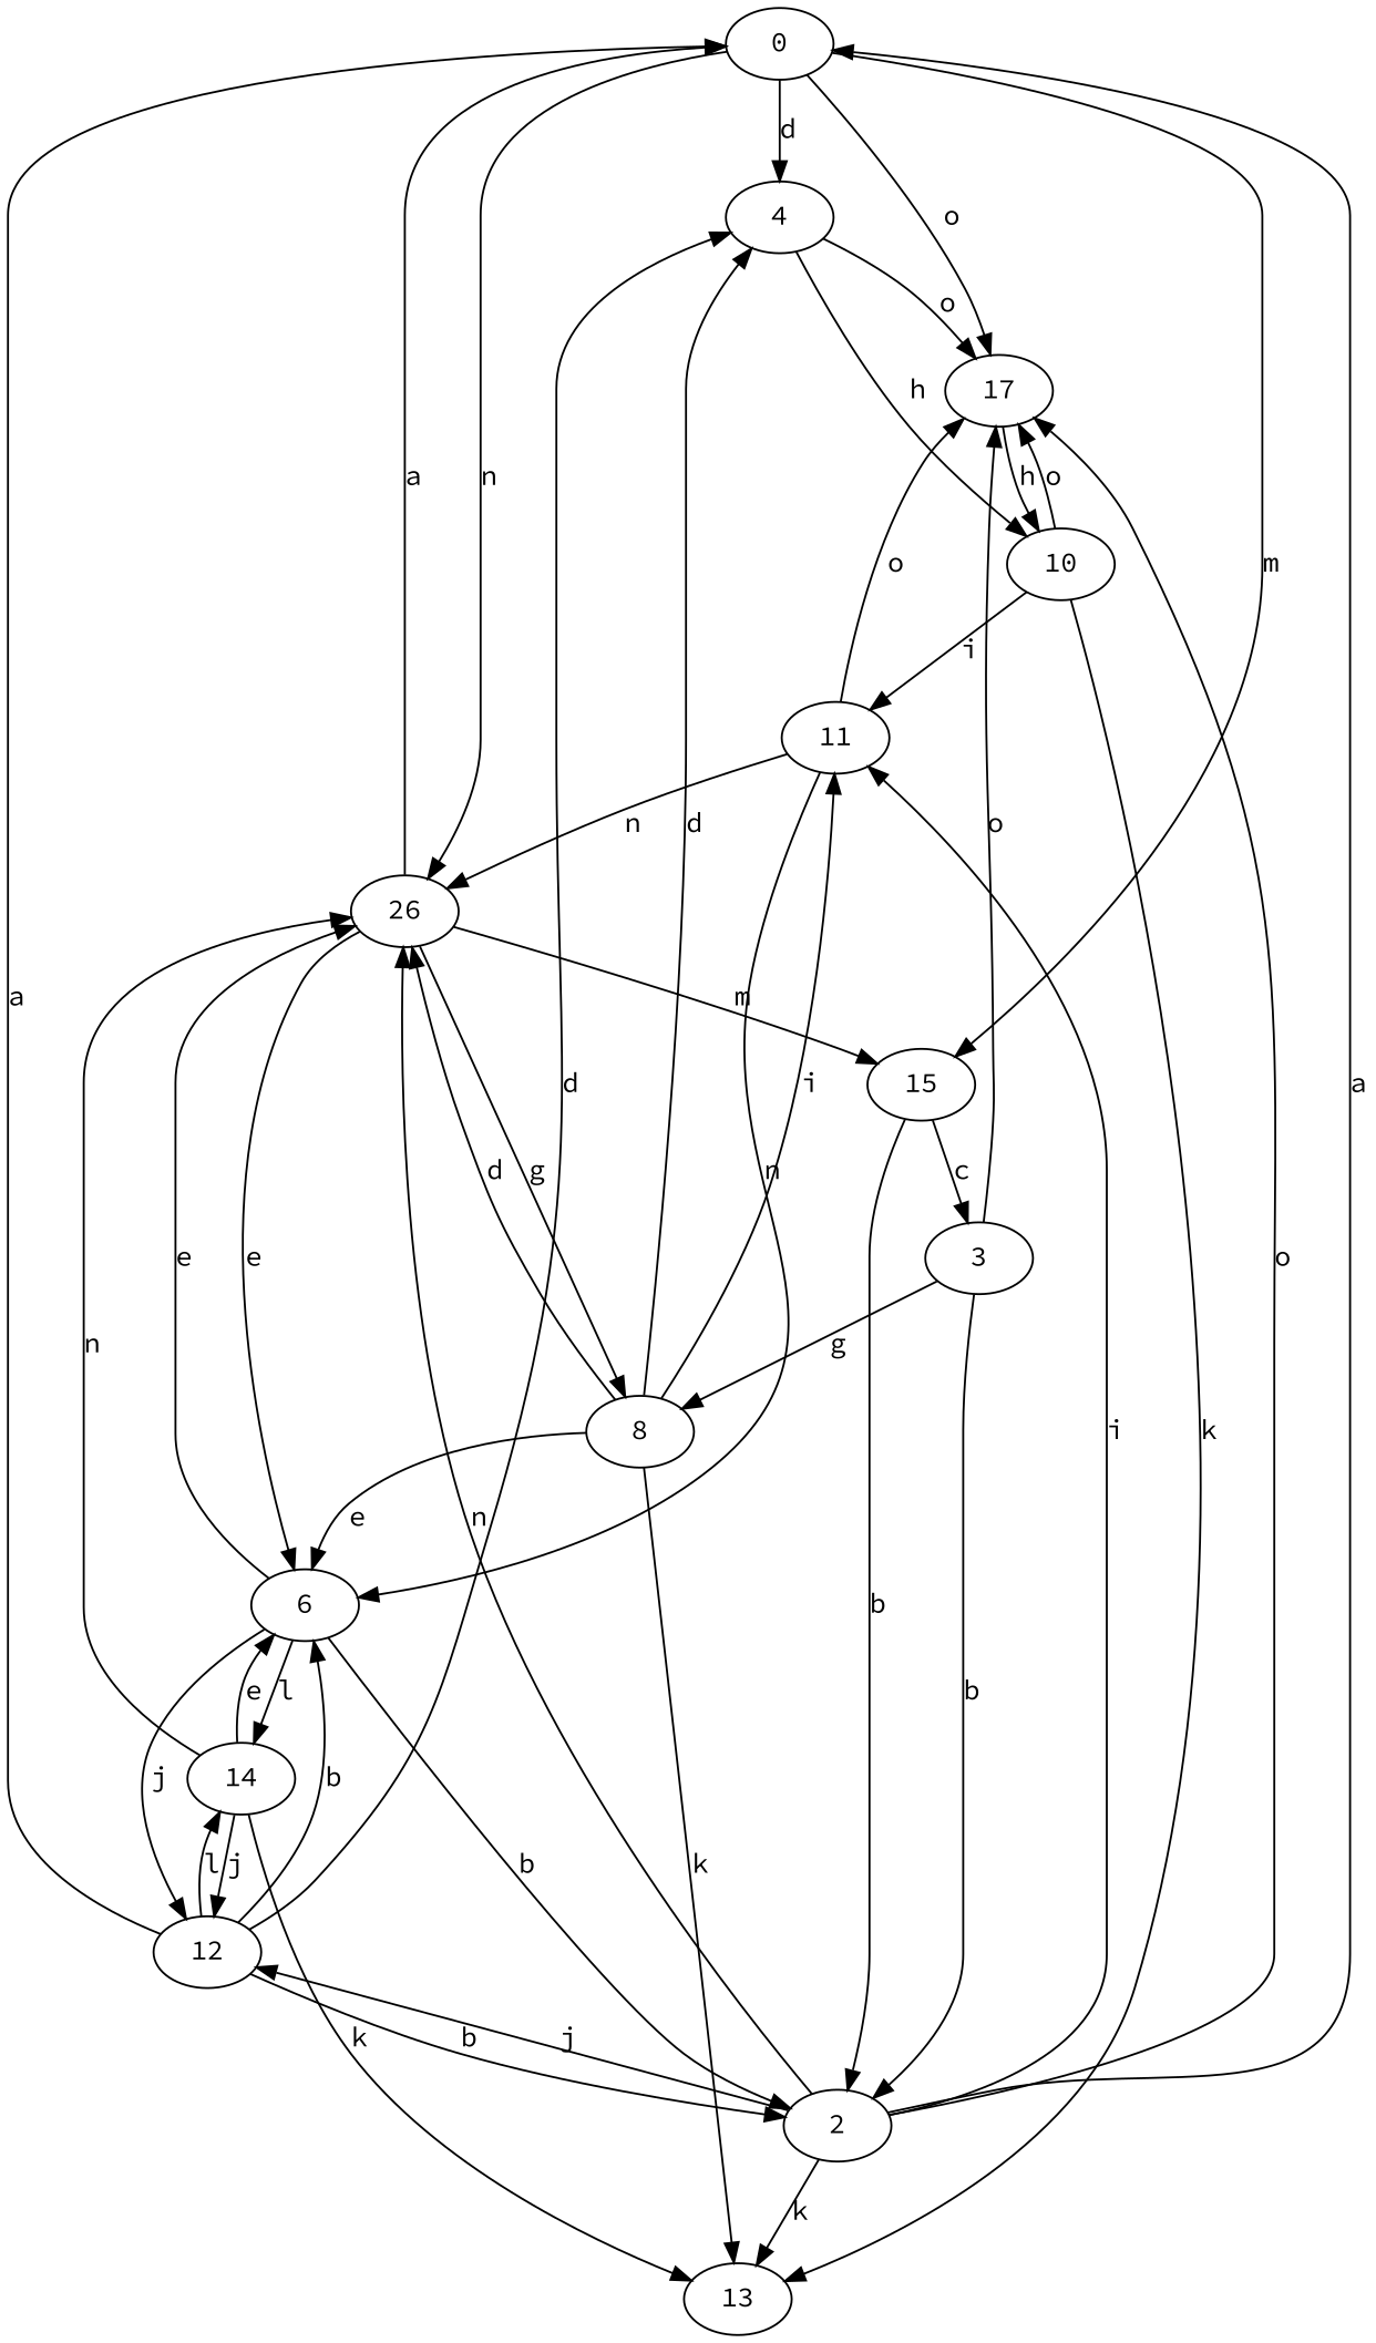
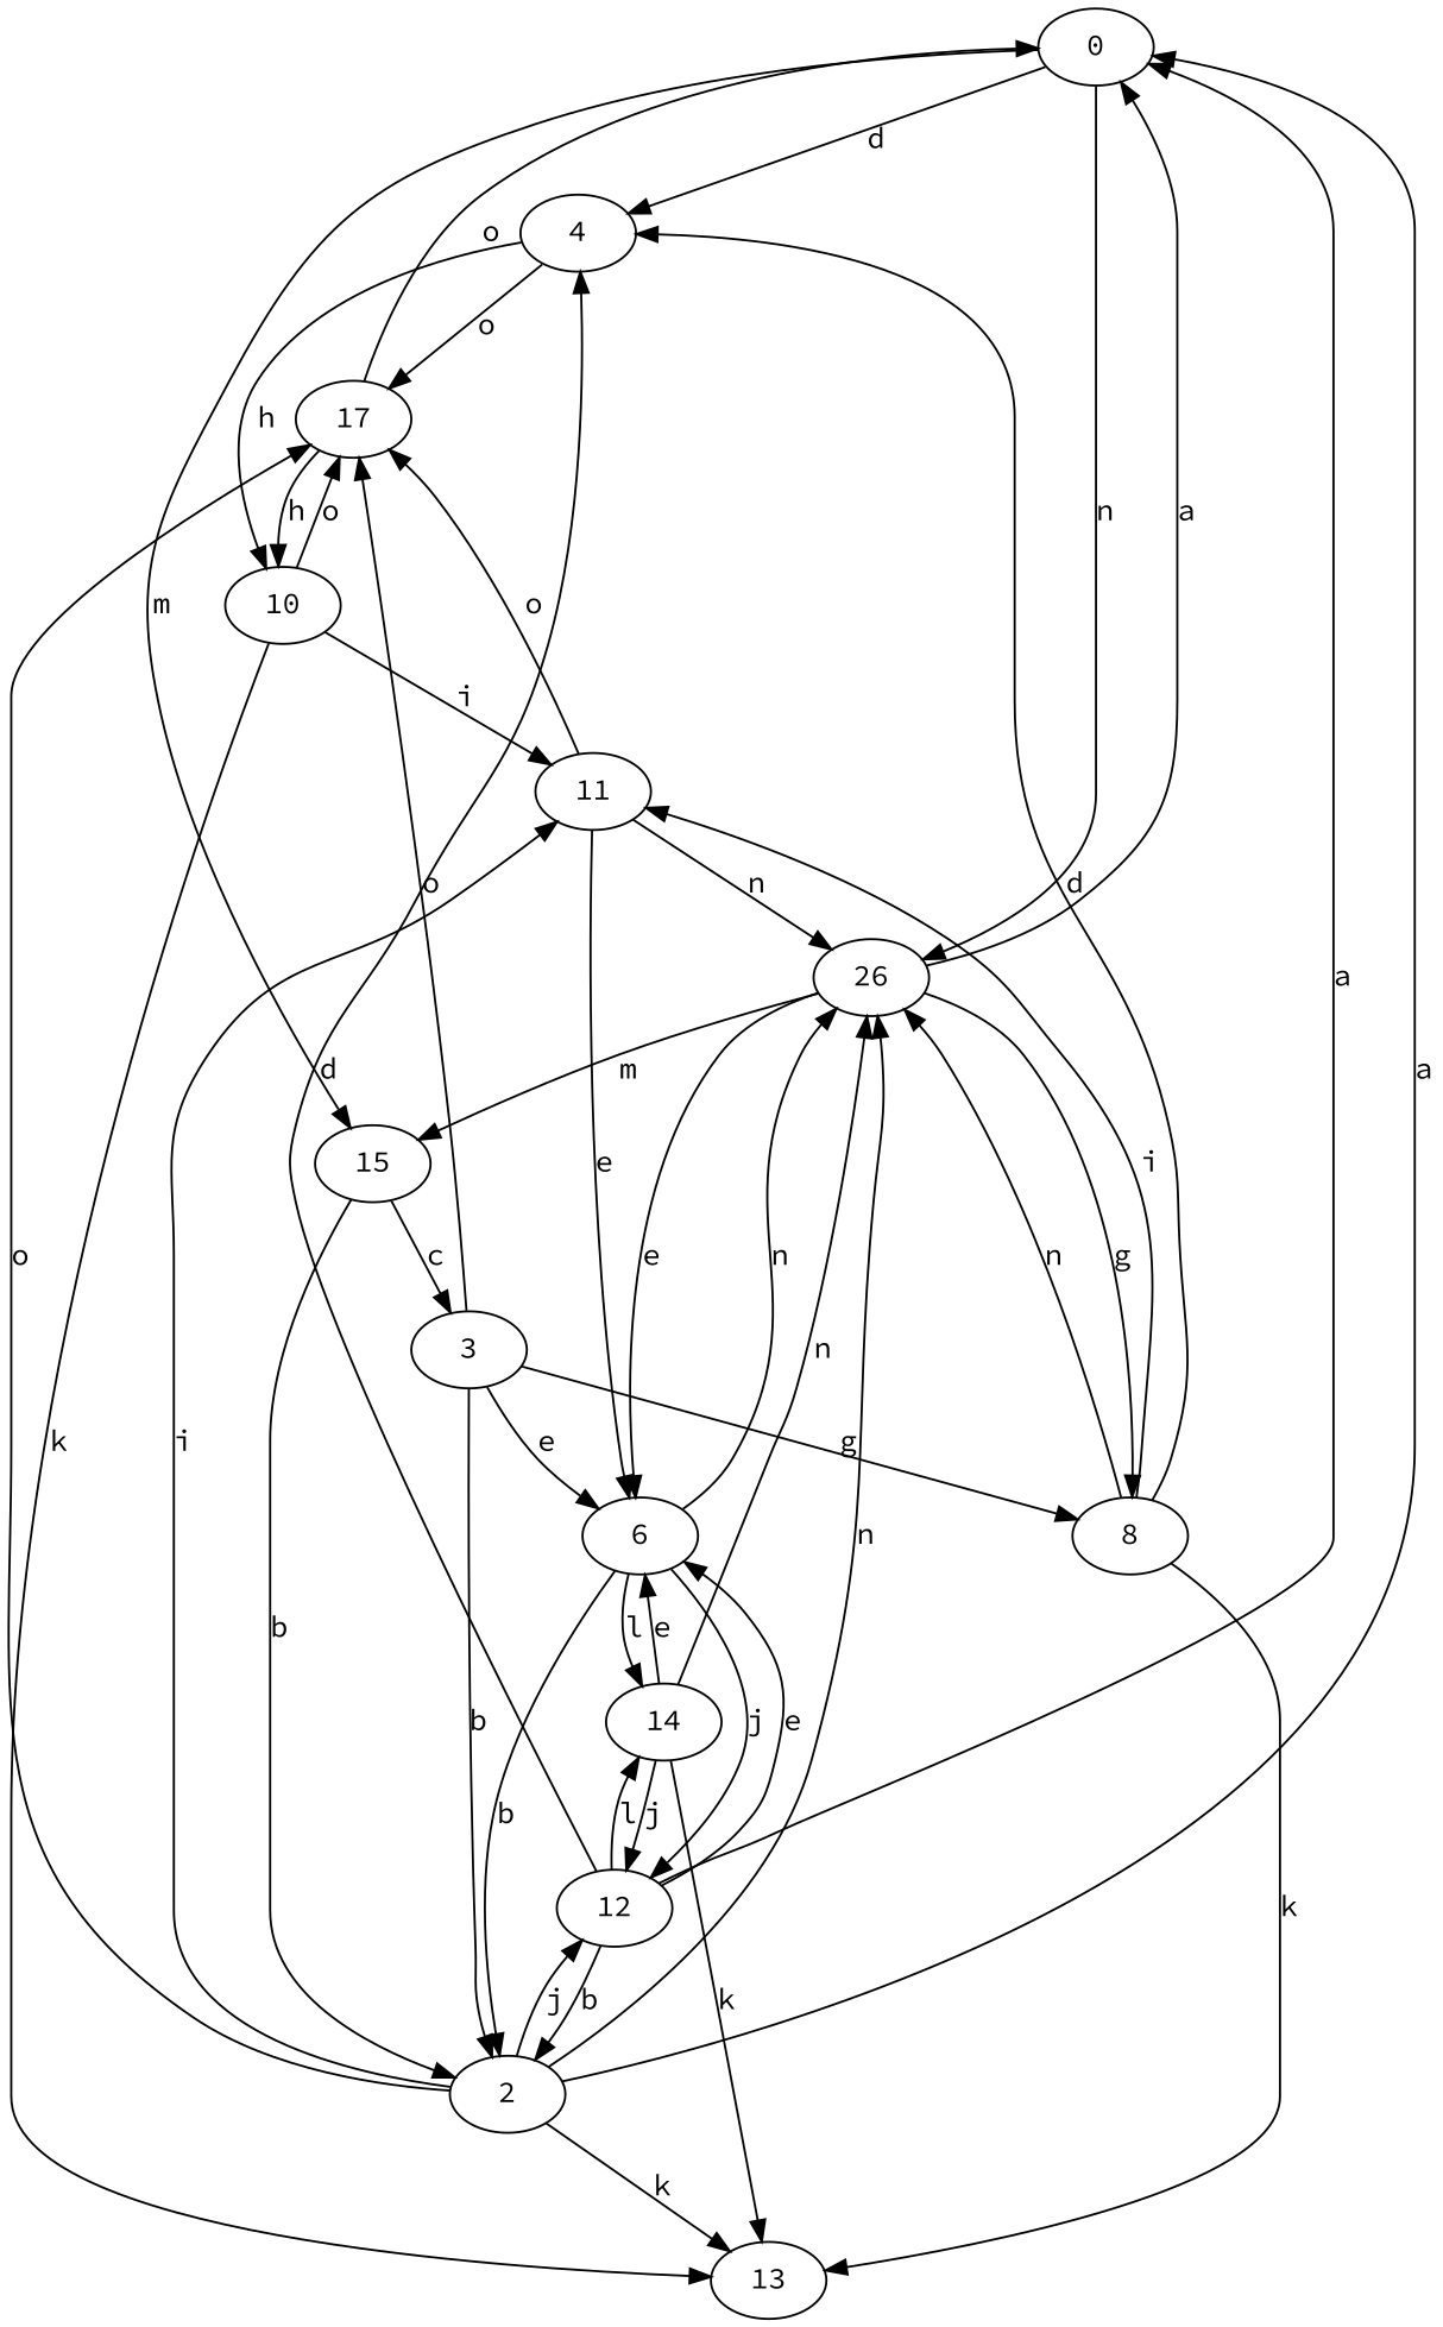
  strict digraph {
    fontname="Source Code Pro"
    node [fontname="Source Code Pro"]
    edge [fontname="Source Code Pro"]
    0
    4
    15
    n4 [label=26]
    17
    10
    2
    3
    8
    6
    11
    12
    13
    14
    0 -> 4 [label=d]
    0 -> 15 [label=m]
    0 -> n4 [label=n]
-   0 -> 17 [label=o]
+   17 -> 0 [label=o]
    4 -> 17 [label=o]
    4 -> 10 [label=h]
    15 -> 2 [label=b]
    15 -> 3 [label=c]
    n4 -> 0 [label=a]
    n4 -> 15 [label=m]
    n4 -> 8 [label=g]
    n4 -> 6 [label=e]
    17 -> 10 [label=h]
    10 -> 17 [label=o]
    10 -> 11 [label=i]
    10 -> 13 [label=k]
    2 -> 0 [label=a]
    2 -> n4 [label=n]
    2 -> 17 [label=o]
    2 -> 11 [label=i]
    2 -> 12 [label=j]
    2 -> 13 [label=k]
    3 -> 17 [label=o]
    3 -> 2 [label=b]
    3 -> 8 [label=g]
    8 -> 4 [label=d]
-   8 -> n4 [label=d]
-   8 -> 6 [label=e]
+   8 -> n4 [label=n]
+   3 -> 6 [label=e]
    8 -> 11 [label=i]
    8 -> 13 [label=k]
-   6 -> n4 [label=e]
+   6 -> n4 [label=n]
    6 -> 2 [label=b]
    6 -> 12 [label=j]
    6 -> 14 [label=l]
    11 -> n4 [label=n]
    11 -> 17 [label=o]
-   11 -> 6 [label=n]
+   11 -> 6 [label=e]
    12 -> 0 [label=a]
    12 -> 4 [label=d]
    12 -> 2 [label=b]
-   12 -> 6 [label=b]
+   12 -> 6 [label=e]
    12 -> 14 [label=l]
    14 -> n4 [label=n]
    14 -> 6 [label=e]
    14 -> 12 [label=j]
    14 -> 13 [label=k]
  }
